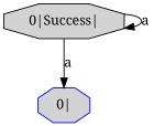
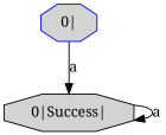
  digraph {
    fontname="Noto Serif"
    node [shape=octagon style=filled fillcolor=lightgrey fontname="Noto Serif"]
    edge [fontname="Noto Serif"]
    n1 [color="#0000FF" label="0|"]
    n2 [color="#000000" label="0|Success|"]
-   n2 -> n1 [label=a]
+   n1 -> n2 [label=a]
    n2 -> n2 [label=a]
  }
